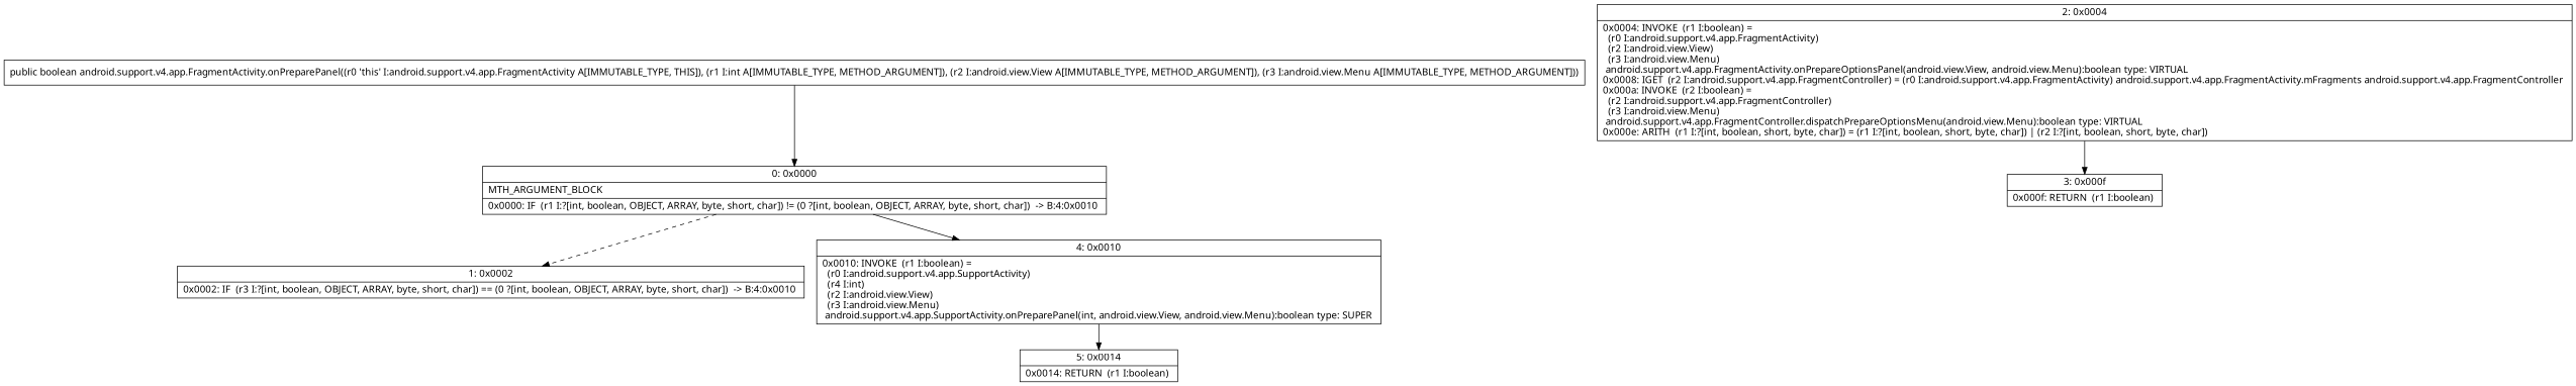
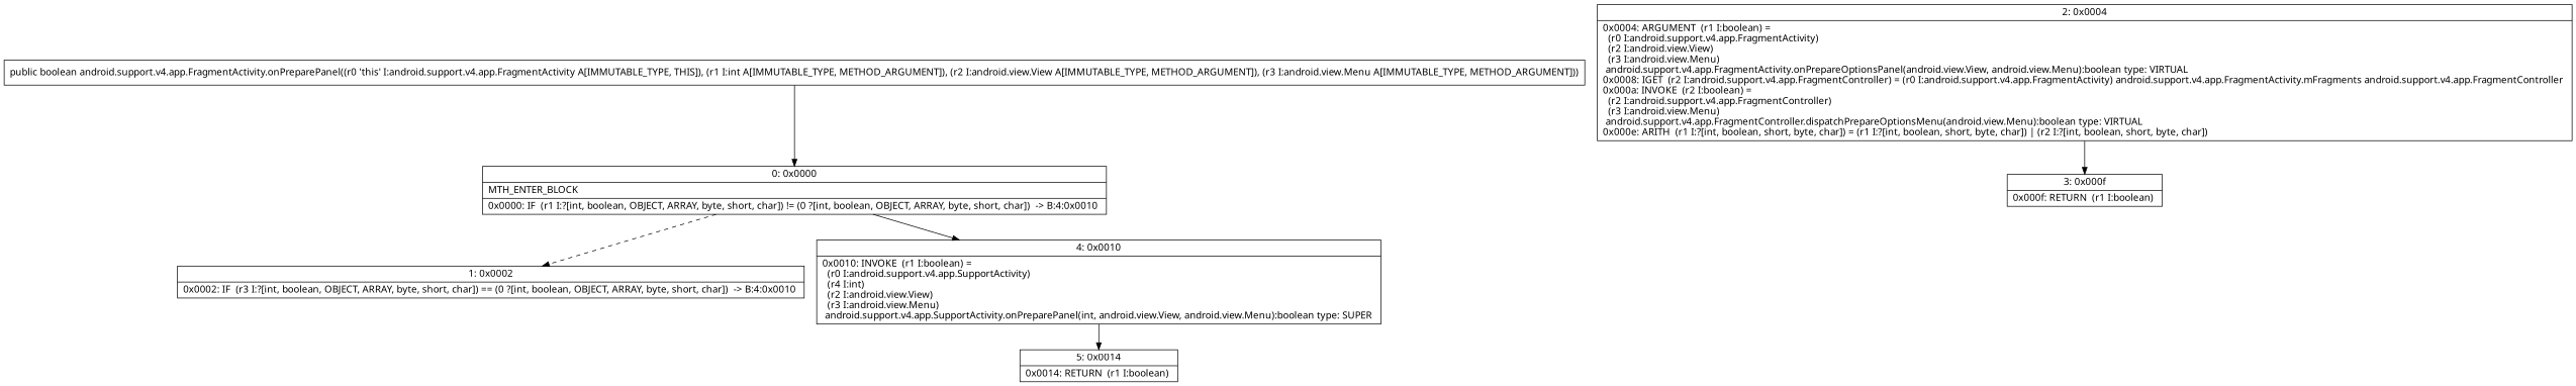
  digraph {
    fontname="Noto Sans"
    node [fontname="Noto Sans" shape=record]
    edge [fontname="Noto Sans"]
-   n1 [label="{0\:\ 0x0000|MTH_ARGUMENT_BLOCK\l|0x0000: IF  (r1 I:?[int, boolean, OBJECT, ARRAY, byte, short, char]) != (0 ?[int, boolean, OBJECT, ARRAY, byte, short, char])  \-\> B:4:0x0010 \l}"]
+   n1 [label="{0\:\ 0x0000|MTH_ENTER_BLOCK\l|0x0000: IF  (r1 I:?[int, boolean, OBJECT, ARRAY, byte, short, char]) != (0 ?[int, boolean, OBJECT, ARRAY, byte, short, char])  \-\> B:4:0x0010 \l}"]
    n2 [label="{1\:\ 0x0002|0x0002: IF  (r3 I:?[int, boolean, OBJECT, ARRAY, byte, short, char]) == (0 ?[int, boolean, OBJECT, ARRAY, byte, short, char])  \-\> B:4:0x0010 \l}"]
    n3 [label="{4\:\ 0x0010|0x0010: INVOKE  (r1 I:boolean) = \l  (r0 I:android.support.v4.app.SupportActivity)\l  (r4 I:int)\l  (r2 I:android.view.View)\l  (r3 I:android.view.Menu)\l android.support.v4.app.SupportActivity.onPreparePanel(int, android.view.View, android.view.Menu):boolean type: SUPER \l}"]
    n4 [label="{5\:\ 0x0014|0x0014: RETURN  (r1 I:boolean) \l}"]
-   n5 [label="{2\:\ 0x0004|0x0004: INVOKE  (r1 I:boolean) = \l  (r0 I:android.support.v4.app.FragmentActivity)\l  (r2 I:android.view.View)\l  (r3 I:android.view.Menu)\l android.support.v4.app.FragmentActivity.onPrepareOptionsPanel(android.view.View, android.view.Menu):boolean type: VIRTUAL \l0x0008: IGET  (r2 I:android.support.v4.app.FragmentController) = (r0 I:android.support.v4.app.FragmentActivity) android.support.v4.app.FragmentActivity.mFragments android.support.v4.app.FragmentController \l0x000a: INVOKE  (r2 I:boolean) = \l  (r2 I:android.support.v4.app.FragmentController)\l  (r3 I:android.view.Menu)\l android.support.v4.app.FragmentController.dispatchPrepareOptionsMenu(android.view.Menu):boolean type: VIRTUAL \l0x000e: ARITH  (r1 I:?[int, boolean, short, byte, char]) = (r1 I:?[int, boolean, short, byte, char]) \| (r2 I:?[int, boolean, short, byte, char]) \l}"]
+   n5 [label="{2\:\ 0x0004|0x0004: ARGUMENT  (r1 I:boolean) = \l  (r0 I:android.support.v4.app.FragmentActivity)\l  (r2 I:android.view.View)\l  (r3 I:android.view.Menu)\l android.support.v4.app.FragmentActivity.onPrepareOptionsPanel(android.view.View, android.view.Menu):boolean type: VIRTUAL \l0x0008: IGET  (r2 I:android.support.v4.app.FragmentController) = (r0 I:android.support.v4.app.FragmentActivity) android.support.v4.app.FragmentActivity.mFragments android.support.v4.app.FragmentController \l0x000a: INVOKE  (r2 I:boolean) = \l  (r2 I:android.support.v4.app.FragmentController)\l  (r3 I:android.view.Menu)\l android.support.v4.app.FragmentController.dispatchPrepareOptionsMenu(android.view.Menu):boolean type: VIRTUAL \l0x000e: ARITH  (r1 I:?[int, boolean, short, byte, char]) = (r1 I:?[int, boolean, short, byte, char]) \| (r2 I:?[int, boolean, short, byte, char]) \l}"]
    n6 [label="{3\:\ 0x000f|0x000f: RETURN  (r1 I:boolean) \l}"]
    n7 [label="{public boolean android.support.v4.app.FragmentActivity.onPreparePanel((r0 'this' I:android.support.v4.app.FragmentActivity A[IMMUTABLE_TYPE, THIS]), (r1 I:int A[IMMUTABLE_TYPE, METHOD_ARGUMENT]), (r2 I:android.view.View A[IMMUTABLE_TYPE, METHOD_ARGUMENT]), (r3 I:android.view.Menu A[IMMUTABLE_TYPE, METHOD_ARGUMENT])) }"]
    n1 -> n2 [style=dashed]
    n1 -> n3
    n3 -> n4
    n5 -> n6
    n7 -> n1
  }
